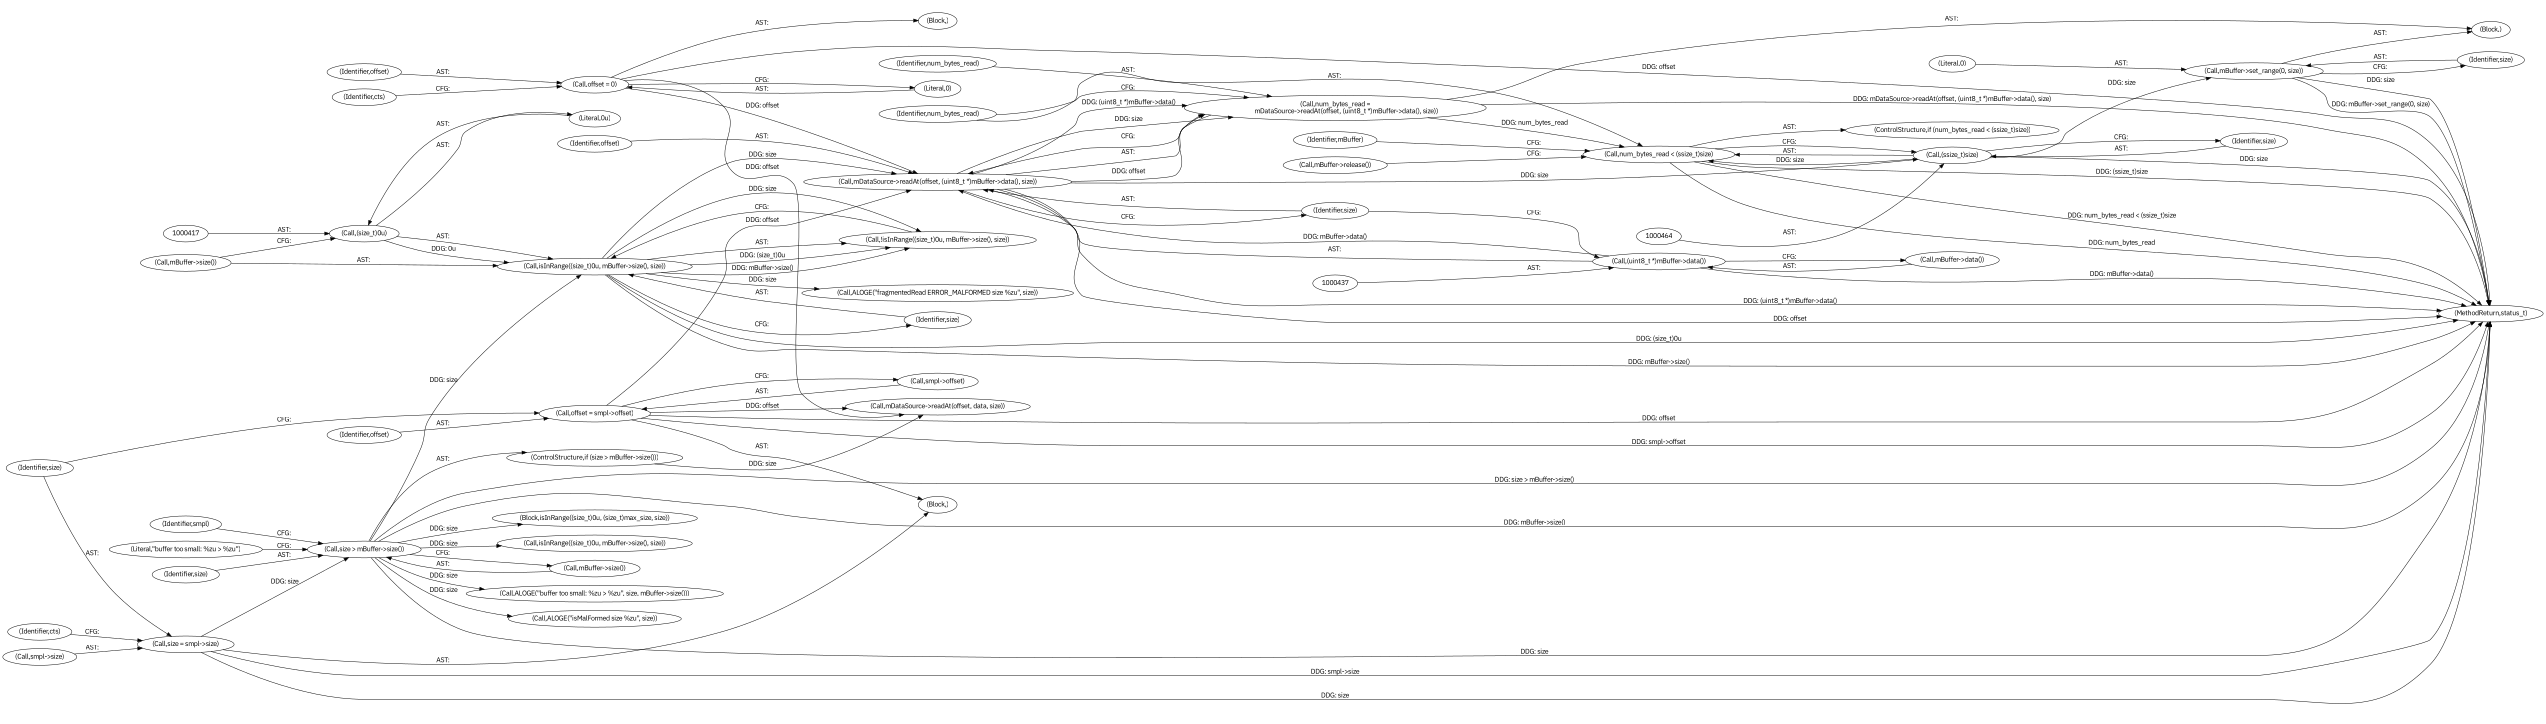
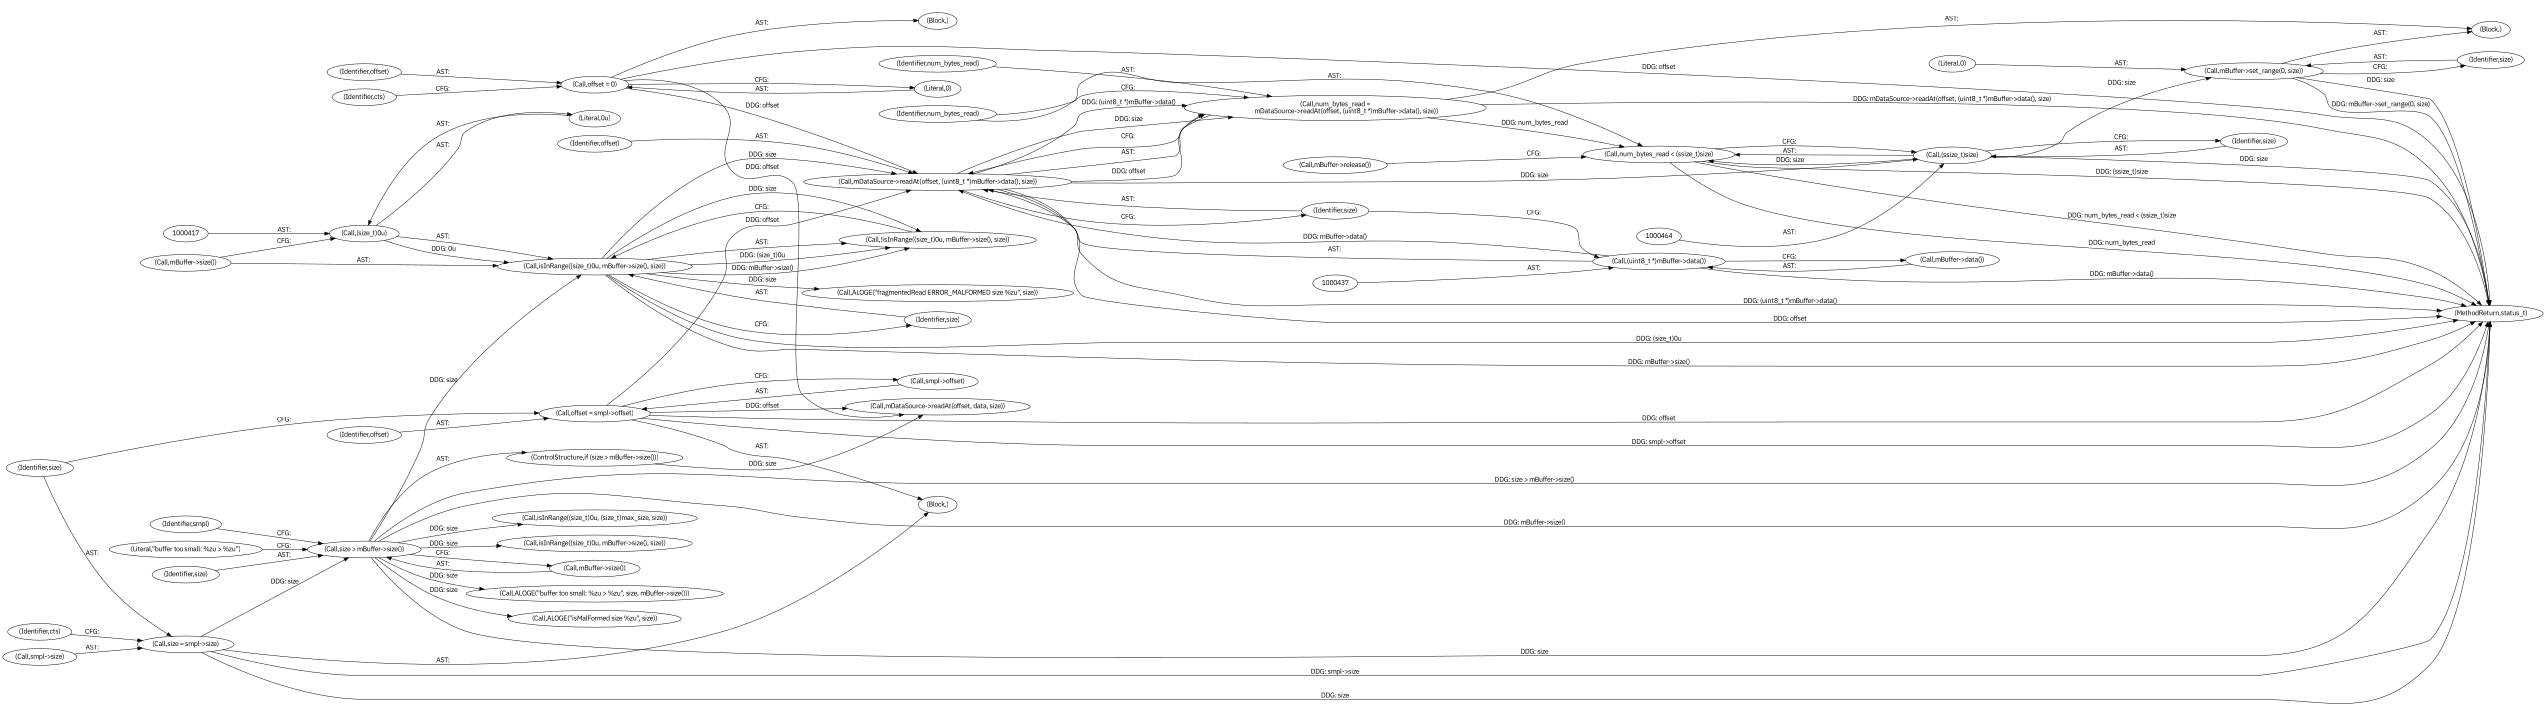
  digraph {
    fontname="IBM Plex Sans"
    rankdir=LR
    node [fontname="IBM Plex Sans"]
    edge [fontname="IBM Plex Sans"]
    n1 [label="(Call,mDataSource->readAt(offset, (uint8_t *)mBuffer->data(), size))"]
    n2 [label="(Call,num_bytes_read =\n                mDataSource->readAt(offset, (uint8_t *)mBuffer->data(), size))"]
    n3 [label="(Call,(ssize_t)size)"]
    n4 [label="(Identifier,size)"]
    n5 [label="(MethodReturn,status_t)"]
    n6 [label="(Call,num_bytes_read < (ssize_t)size)"]
    n7 [label="(Block,)"]
    n8 [label="(Call,mBuffer->set_range(0, size))"]
    n9 [label="(Identifier,size)"]
    n10 [label="(Call,(uint8_t *)mBuffer->data())"]
    n11 [label="(Call,offset = 0)"]
    n12 [label="(Call,mDataSource->readAt(offset, data, size))"]
    n13 [label="(Literal,0)"]
    n14 [label="(Block,)"]
    n15 [label="(Call,offset = smpl->offset)"]
    n16 [label="(Block,)"]
    n17 [label="(Call,smpl->offset)"]
    n18 [label="(Call,mBuffer->data())"]
    n19 [label="(Call,isInRange((size_t)0u, mBuffer->size(), size))"]
    n20 [label="(Call,!isInRange((size_t)0u, mBuffer->size(), size))"]
    n21 [label="(Call,ALOGE(\"fragmentedRead ERROR_MALFORMED size %zu\", size))"]
    n22 [label="(Identifier,size)"]
    n23 [label="(Call,(size_t)0u)"]
    n24 [label="(Literal,0u)"]
    n25 [label="(Call,size > mBuffer->size())"]
    n26 [label="(Call,mBuffer->size())"]
    n27 [label="(Call,ALOGE(\"buffer too small: %zu > %zu\", size, mBuffer->size()))"]
    n28 [label="(ControlStructure,if (size > mBuffer->size()))"]
    n29 [label="(Call,ALOGE(\"isMalFormed size %zu\", size))"]
-   n30 [label="(Block,isInRange((size_t)0u, (size_t)max_size, size))"]
+   n30 [label="(Call,isInRange((size_t)0u, (size_t)max_size, size))"]
    n31 [label="(Call,isInRange((size_t)0u, mBuffer->size(), size))"]
    n32 [label="(Call,size = smpl->size)"]
    n33 [label="(Call,smpl->size)"]
-   n34 [label="(ControlStructure,if (num_bytes_read < (ssize_t)size))"]
    n35 [label="(Identifier,size)"]
    n36 [label="(Identifier,size)"]
    n37 [label="(Identifier,cts)"]
    n38 [label="(Identifier,smpl)"]
-   n39 [label="(Identifier,mBuffer)"]
    n40 [label="(Identifier,size)"]
    n41 [label="(Literal,0)"]
    n42 [label="(Call,mBuffer->size())"]
    n43 [label="(Identifier,num_bytes_read)"]
    n44 [label="(Identifier,offset)"]
    n45 [label="(Identifier,cts)"]
    n46 [label="(Call,mBuffer->release())"]
    n47 [label="(Identifier,num_bytes_read)"]
    n48 [label="(Literal,\"buffer too small: %zu > %zu\")"]
    n49 [label="(Identifier,offset)"]
    n50 [label="(Identifier,offset)"]
    1000437
    1000417
    n53 [label=1000464]
    n1 -> n2 [label="AST: "]
    n1 -> n2 [label="DDG: offset"]
    n1 -> n2 [label="DDG: (uint8_t *)mBuffer->data()"]
    n1 -> n2 [label="DDG: size"]
    n1 -> n3 [label="DDG: size"]
    n1 -> n4 [label="CFG: "]
    n1 -> n5 [label="DDG: (uint8_t *)mBuffer->data()"]
    n1 -> n5 [label="DDG: offset"]
    n2 -> n1 [label="CFG: "]
    n2 -> n5 [label="DDG: mDataSource->readAt(offset, (uint8_t *)mBuffer->data(), size)"]
    n2 -> n6 [label="DDG: num_bytes_read"]
    n2 -> n7 [label="AST: "]
    n3 -> n5 [label="DDG: size"]
    n3 -> n6 [label="AST: "]
    n3 -> n6 [label="DDG: size"]
    n3 -> n8 [label="DDG: size"]
    n3 -> n9 [label="CFG: "]
    n4 -> n1 [label="AST: "]
    n4 -> n10 [label="CFG: "]
    n6 -> n3 [label="CFG: "]
    n6 -> n5 [label="DDG: num_bytes_read"]
    n6 -> n5 [label="DDG: (ssize_t)size"]
    n6 -> n5 [label="DDG: num_bytes_read < (ssize_t)size"]
-   n6 -> n34 [label="AST: "]
    n8 -> n5 [label="DDG: size"]
    n8 -> n5 [label="DDG: mBuffer->set_range(0, size)"]
    n8 -> n7 [label="AST: "]
    n8 -> n35 [label="CFG: "]
    n9 -> n3 [label="AST: "]
    n10 -> n1 [label="AST: "]
    n10 -> n1 [label="DDG: mBuffer->data()"]
    n10 -> n5 [label="DDG: mBuffer->data()"]
    n10 -> n18 [label="CFG: "]
    n11 -> n1 [label="DDG: offset"]
    n11 -> n5 [label="DDG: offset"]
    n11 -> n12 [label="DDG: offset"]
    n11 -> n13 [label="CFG: "]
    n11 -> n14 [label="AST: "]
    n13 -> n11 [label="AST: "]
    n15 -> n1 [label="DDG: offset"]
    n15 -> n5 [label="DDG: offset"]
    n15 -> n5 [label="DDG: smpl->offset"]
    n15 -> n12 [label="DDG: offset"]
    n15 -> n16 [label="AST: "]
    n15 -> n17 [label="CFG: "]
    n17 -> n15 [label="AST: "]
    n18 -> n10 [label="AST: "]
    n19 -> n1 [label="DDG: size"]
    n19 -> n5 [label="DDG: (size_t)0u"]
    n19 -> n5 [label="DDG: mBuffer->size()"]
    n19 -> n20 [label="AST: "]
    n19 -> n20 [label="DDG: (size_t)0u"]
    n19 -> n20 [label="DDG: mBuffer->size()"]
    n19 -> n20 [label="DDG: size"]
    n19 -> n21 [label="DDG: size"]
    n19 -> n22 [label="CFG: "]
    n20 -> n19 [label="CFG: "]
    n22 -> n19 [label="AST: "]
    n23 -> n19 [label="AST: "]
    n23 -> n19 [label="DDG: 0u"]
    n23 -> n24 [label="AST: "]
    n24 -> n23 [label="AST: "]
    n25 -> n5 [label="DDG: mBuffer->size()"]
    n25 -> n5 [label="DDG: size"]
    n25 -> n5 [label="DDG: size > mBuffer->size()"]
    n25 -> n19 [label="DDG: size"]
    n25 -> n26 [label="CFG: "]
    n25 -> n27 [label="DDG: size"]
    n25 -> n28 [label="AST: "]
    n25 -> n29 [label="DDG: size"]
    n25 -> n30 [label="DDG: size"]
    n25 -> n31 [label="DDG: size"]
    n26 -> n25 [label="AST: "]
    n28 -> n12 [label="DDG: size"]
    n32 -> n5 [label="DDG: smpl->size"]
    n32 -> n5 [label="DDG: size"]
    n32 -> n16 [label="AST: "]
    n32 -> n25 [label="DDG: size"]
    n33 -> n32 [label="AST: "]
    n35 -> n8 [label="AST: "]
    n36 -> n25 [label="AST: "]
    n37 -> n32 [label="CFG: "]
    n38 -> n25 [label="CFG: "]
-   n39 -> n6 [label="CFG: "]
    n40 -> n15 [label="CFG: "]
    n40 -> n32 [label="AST: "]
    n41 -> n8 [label="AST: "]
    n42 -> n19 [label="AST: "]
    n42 -> n23 [label="CFG: "]
    n43 -> n2 [label="AST: "]
    n44 -> n15 [label="AST: "]
    n45 -> n11 [label="CFG: "]
    n46 -> n6 [label="CFG: "]
    n47 -> n2 [label="CFG: "]
    n47 -> n6 [label="AST: "]
    n48 -> n25 [label="CFG: "]
    n49 -> n1 [label="AST: "]
    n50 -> n11 [label="AST: "]
    1000437 -> n10 [label="AST: "]
    1000417 -> n23 [label="AST: "]
    n53 -> n3 [label="AST: "]
  }
